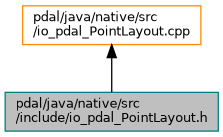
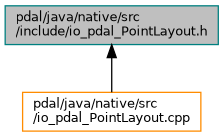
  digraph {
    node [fontname=Helvetica fontsize=10 shape=record style=filled]
    n1 [color=teal fillcolor=grey75 fontcolor=black height=0.2 label="pdal/java/native/src\l/include/io_pdal_PointLayout.h" width=0.4]
    n2 [color=darkorange fillcolor=white height=0.2 label="pdal/java/native/src\l/io_pdal_PointLayout.cpp" width=0.4]
-   n2 -> n1 [color=black dir=back fontname=Helvetica fontsize=10 labelfontname=Helvetica labelfontsize=10 style=solid]
+   n1 -> n2 [color=black dir=back fontname=Helvetica fontsize=10 labelfontname=Helvetica labelfontsize=10 style=solid]
  }
